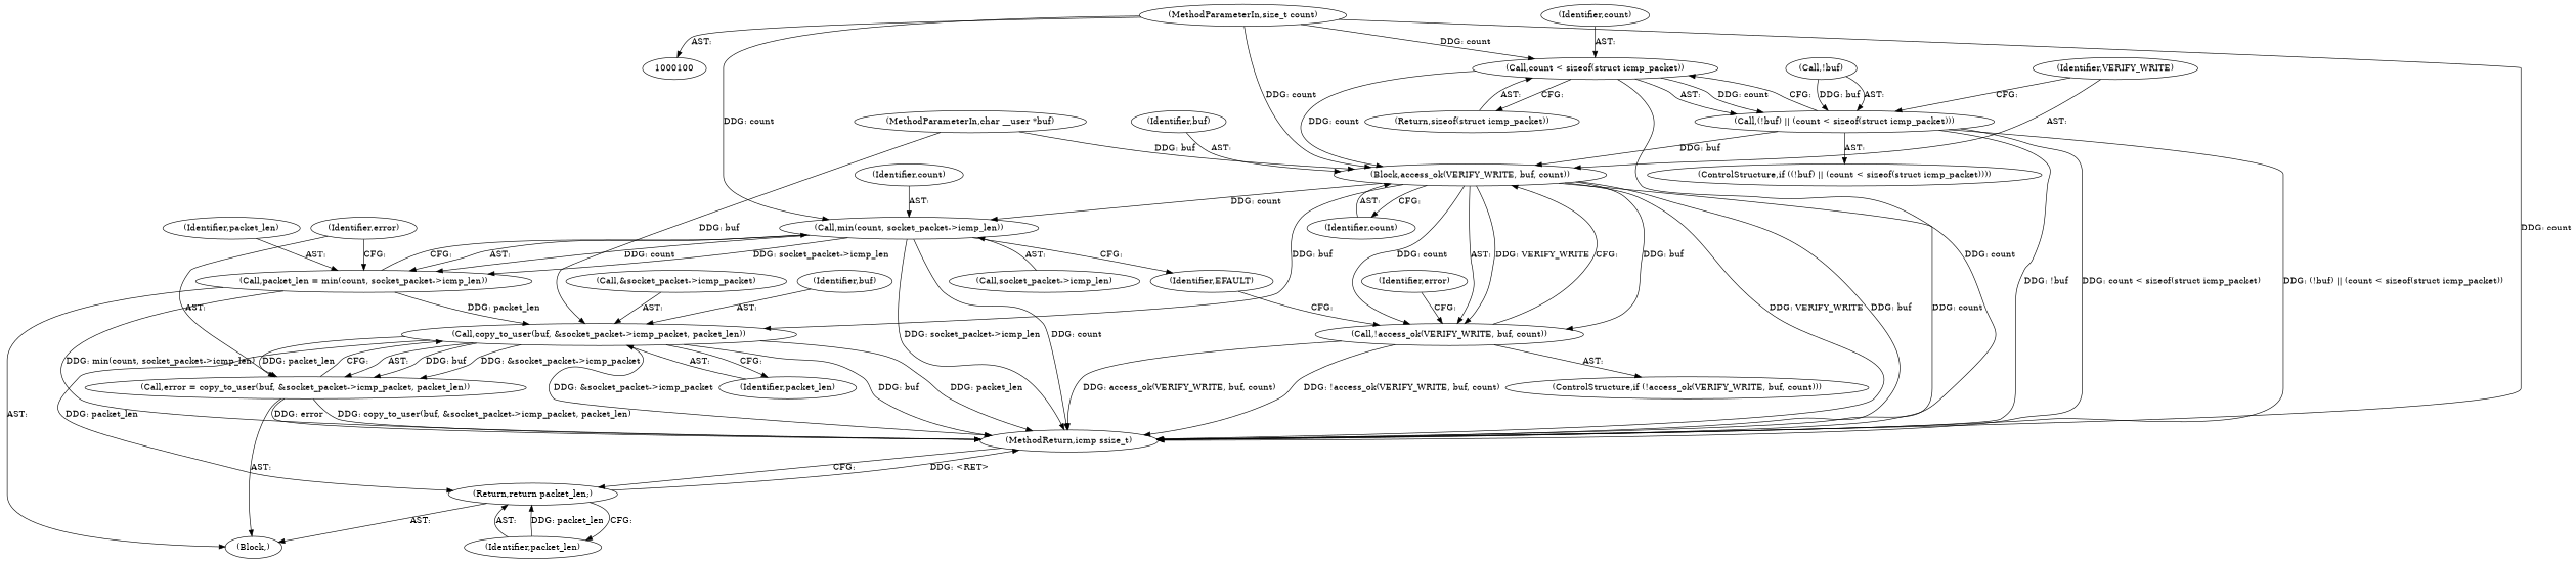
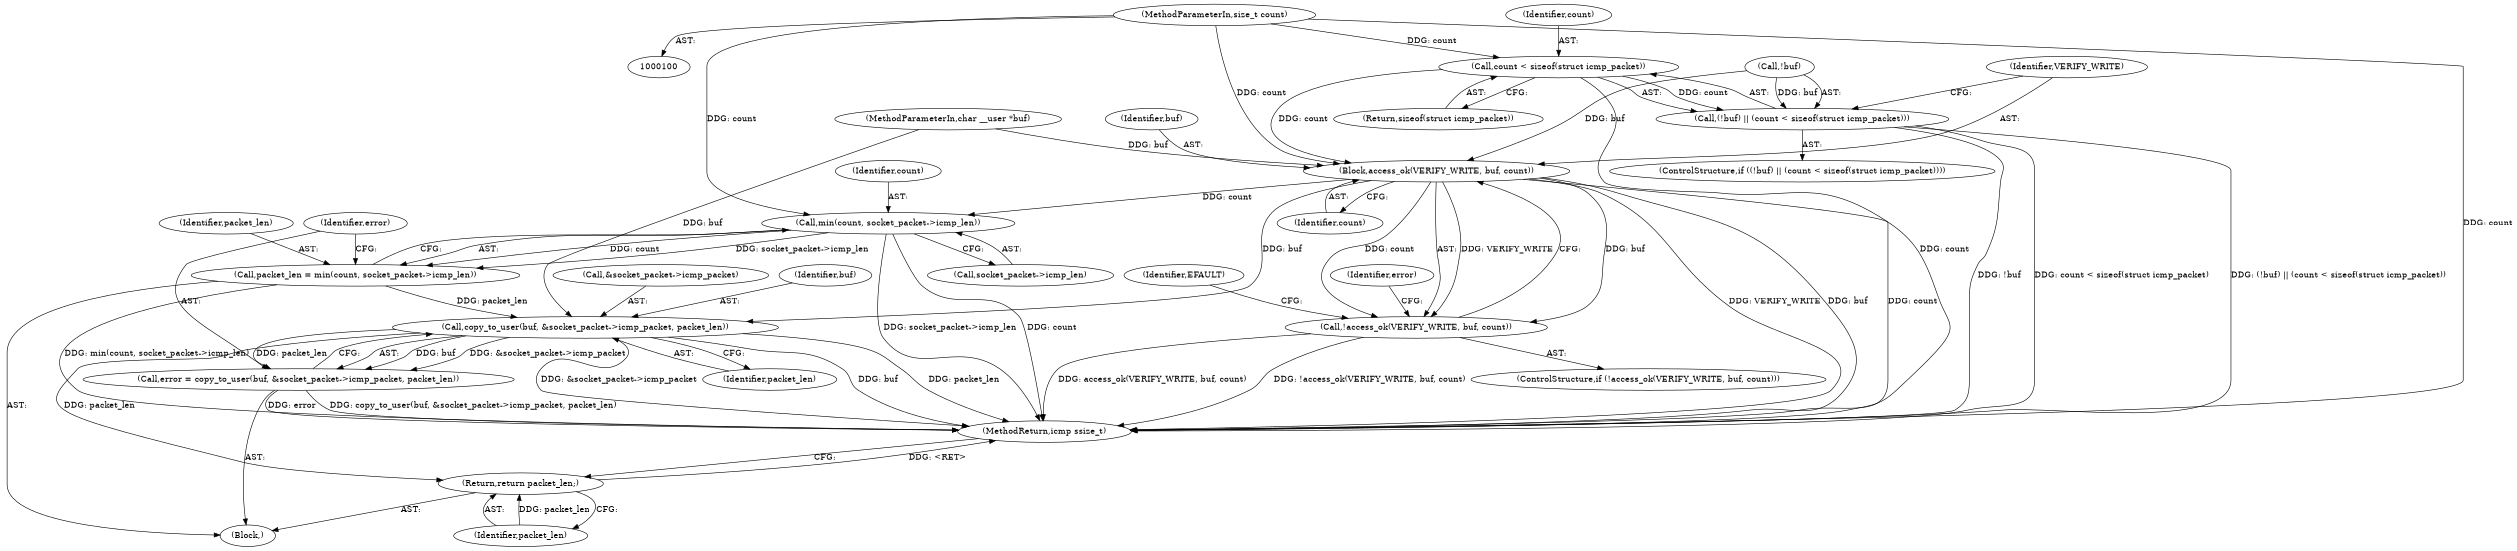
  digraph {
    n1 [label="(Call,count < sizeof(struct icmp_packet))"]
    n2 [label="(Call,(!buf) || (count < sizeof(struct icmp_packet)))"]
    n3 [label="(Block,access_ok(VERIFY_WRITE, buf, count))"]
    n4 [label="(Return,sizeof(struct icmp_packet))"]
    n5 [label="(MethodReturn,icmp ssize_t)"]
    n6 [label="(ControlStructure,if ((!buf) || (count < sizeof(struct icmp_packet))))"]
    n7 [label="(Call,min(count, socket_packet->icmp_len))"]
    n8 [label="(Call,!access_ok(VERIFY_WRITE, buf, count))"]
    n9 [label="(Call,copy_to_user(buf, &socket_packet->icmp_packet, packet_len))"]
    n10 [label="(Identifier,count)"]
    n11 [label="(Return,return packet_len;)"]
    n12 [label="(MethodParameterIn,size_t count)"]
    1000100
    n14 [label="(Call,packet_len = min(count, socket_packet->icmp_len))"]
    n15 [label="(Call,socket_packet->icmp_len)"]
    n16 [label="(Call,!buf)"]
    n17 [label="(ControlStructure,if (!access_ok(VERIFY_WRITE, buf, count)))"]
    n18 [label="(Call,error = copy_to_user(buf, &socket_packet->icmp_packet, packet_len))"]
    n19 [label="(Identifier,packet_len)"]
    n20 [label="(Block,)"]
    n21 [label="(Identifier,packet_len)"]
    n22 [label="(Identifier,packet_len)"]
    n23 [label="(Identifier,count)"]
    n24 [label="(Identifier,error)"]
    n25 [label="(Identifier,buf)"]
    n26 [label="(Identifier,count)"]
    n27 [label="(Identifier,buf)"]
    n28 [label="(Identifier,EFAULT)"]
    n29 [label="(Call,&socket_packet->icmp_packet)"]
    n30 [label="(MethodParameterIn,char __user *buf)"]
    n31 [label="(Identifier,error)"]
    n32 [label="(Identifier,VERIFY_WRITE)"]
    n1 -> n2 [label="AST: "]
    n1 -> n2 [label="DDG: count"]
    n1 -> n3 [label="DDG: count"]
    n1 -> n4 [label="CFG: "]
    n1 -> n5 [label="DDG: count"]
-   n2 -> n1 [label="CFG: "]
+   n2 -> n1 [label="AST: "]
    n2 -> n5 [label="DDG: !buf"]
    n2 -> n5 [label="DDG: count < sizeof(struct icmp_packet)"]
    n2 -> n5 [label="DDG: (!buf) || (count < sizeof(struct icmp_packet))"]
    n2 -> n6 [label="AST: "]
    n3 -> n5 [label="DDG: VERIFY_WRITE"]
    n3 -> n5 [label="DDG: buf"]
    n3 -> n5 [label="DDG: count"]
    n3 -> n7 [label="DDG: count"]
    n3 -> n8 [label="AST: "]
    n3 -> n8 [label="DDG: VERIFY_WRITE"]
    n3 -> n8 [label="DDG: buf"]
    n3 -> n8 [label="DDG: count"]
    n3 -> n9 [label="DDG: buf"]
    n3 -> n10 [label="CFG: "]
    n4 -> n1 [label="AST: "]
    n5 -> n11 [label="CFG: "]
    n7 -> n5 [label="DDG: count"]
    n7 -> n5 [label="DDG: socket_packet->icmp_len"]
    n7 -> n14 [label="AST: "]
    n7 -> n14 [label="DDG: count"]
    n7 -> n14 [label="DDG: socket_packet->icmp_len"]
-   n7 -> n28 [label="CFG: "]
+   n7 -> n15 [label="CFG: "]
    n8 -> n3 [label="CFG: "]
    n8 -> n5 [label="DDG: !access_ok(VERIFY_WRITE, buf, count)"]
    n8 -> n5 [label="DDG: access_ok(VERIFY_WRITE, buf, count)"]
    n8 -> n17 [label="AST: "]
    n9 -> n5 [label="DDG: packet_len"]
    n9 -> n5 [label="DDG: &socket_packet->icmp_packet"]
    n9 -> n5 [label="DDG: buf"]
    n9 -> n11 [label="DDG: packet_len"]
    n9 -> n18 [label="AST: "]
    n9 -> n18 [label="DDG: buf"]
    n9 -> n18 [label="DDG: &socket_packet->icmp_packet"]
    n9 -> n18 [label="DDG: packet_len"]
    n9 -> n19 [label="CFG: "]
    n10 -> n3 [label="AST: "]
    n11 -> n5 [label="DDG: <RET>"]
    n11 -> n20 [label="AST: "]
    n11 -> n21 [label="CFG: "]
    n12 -> n1 [label="DDG: count"]
    n12 -> n3 [label="DDG: count"]
    n12 -> n5 [label="DDG: count"]
    n12 -> n7 [label="DDG: count"]
    n12 -> 1000100 [label="AST: "]
    n14 -> n5 [label="DDG: min(count, socket_packet->icmp_len)"]
    n14 -> n7 [label="CFG: "]
    n14 -> n9 [label="DDG: packet_len"]
    n14 -> n20 [label="AST: "]
    n15 -> n7 [label="AST: "]
    n16 -> n2 [label="AST: "]
    n16 -> n2 [label="DDG: buf"]
-   n2 -> n3 [label="DDG: buf"]
+   n16 -> n3 [label="DDG: buf"]
    n18 -> n5 [label="DDG: error"]
    n18 -> n5 [label="DDG: copy_to_user(buf, &socket_packet->icmp_packet, packet_len)"]
    n18 -> n9 [label="CFG: "]
    n18 -> n20 [label="AST: "]
    n19 -> n9 [label="AST: "]
    n21 -> n11 [label="AST: "]
    n21 -> n11 [label="DDG: packet_len"]
    n22 -> n14 [label="AST: "]
    n23 -> n1 [label="AST: "]
    n24 -> n8 [label="CFG: "]
    n25 -> n9 [label="AST: "]
    n26 -> n7 [label="AST: "]
    n27 -> n3 [label="AST: "]
    n28 -> n8 [label="CFG: "]
    n29 -> n9 [label="AST: "]
    n30 -> n3 [label="DDG: buf"]
    n30 -> n9 [label="DDG: buf"]
    n31 -> n14 [label="CFG: "]
    n31 -> n18 [label="AST: "]
    n32 -> n2 [label="CFG: "]
    n32 -> n3 [label="AST: "]
  }
